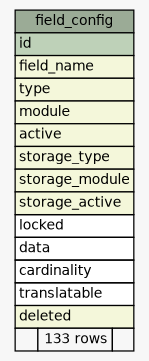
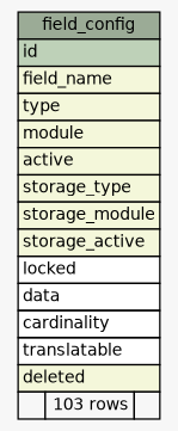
  digraph {
    bgcolor="#f7f7f7"
    fontname=Helvetica
    fontsize=11
    nodesep=0.18
    rankdir=RL
    ranksep=0.46
-   n1 [fontname=Helvetica fontsize=11 label=<     <TABLE BORDER="0" CELLBORDER="1" CELLSPACING="0" BGCOLOR="#ffffff">       <TR><TD COLSPAN="3" BGCOLOR="#9bab96" ALIGN="CENTER">field_config</TD></TR>       <TR><TD PORT="id" COLSPAN="3" BGCOLOR="#bed1b8" ALIGN="LEFT">id</TD></TR>       <TR><TD PORT="field_name" COLSPAN="3" BGCOLOR="#f4f7da" ALIGN="LEFT">field_name</TD></TR>       <TR><TD PORT="type" COLSPAN="3" BGCOLOR="#f4f7da" ALIGN="LEFT">type</TD></TR>       <TR><TD PORT="module" COLSPAN="3" BGCOLOR="#f4f7da" ALIGN="LEFT">module</TD></TR>       <TR><TD PORT="active" COLSPAN="3" BGCOLOR="#f4f7da" ALIGN="LEFT">active</TD></TR>       <TR><TD PORT="storage_type" COLSPAN="3" BGCOLOR="#f4f7da" ALIGN="LEFT">storage_type</TD></TR>       <TR><TD PORT="storage_module" COLSPAN="3" BGCOLOR="#f4f7da" ALIGN="LEFT">storage_module</TD></TR>       <TR><TD PORT="storage_active" COLSPAN="3" BGCOLOR="#f4f7da" ALIGN="LEFT">storage_active</TD></TR>       <TR><TD PORT="locked" COLSPAN="3" ALIGN="LEFT">locked</TD></TR>       <TR><TD PORT="data" COLSPAN="3" ALIGN="LEFT">data</TD></TR>       <TR><TD PORT="cardinality" COLSPAN="3" ALIGN="LEFT">cardinality</TD></TR>       <TR><TD PORT="translatable" COLSPAN="3" ALIGN="LEFT">translatable</TD></TR>       <TR><TD PORT="deleted" COLSPAN="3" BGCOLOR="#f4f7da" ALIGN="LEFT">deleted</TD></TR>       <TR><TD ALIGN="LEFT" BGCOLOR="#f7f7f7">  </TD><TD ALIGN="RIGHT" BGCOLOR="#f7f7f7">133 rows</TD><TD ALIGN="RIGHT" BGCOLOR="#f7f7f7">  </TD></TR>     </TABLE>> shape=plaintext]
+   n1 [fontname=Helvetica fontsize=11 label=<     <TABLE BORDER="0" CELLBORDER="1" CELLSPACING="0" BGCOLOR="#ffffff">       <TR><TD COLSPAN="3" BGCOLOR="#9bab96" ALIGN="CENTER">field_config</TD></TR>       <TR><TD PORT="id" COLSPAN="3" BGCOLOR="#bed1b8" ALIGN="LEFT">id</TD></TR>       <TR><TD PORT="field_name" COLSPAN="3" BGCOLOR="#f4f7da" ALIGN="LEFT">field_name</TD></TR>       <TR><TD PORT="type" COLSPAN="3" BGCOLOR="#f4f7da" ALIGN="LEFT">type</TD></TR>       <TR><TD PORT="module" COLSPAN="3" BGCOLOR="#f4f7da" ALIGN="LEFT">module</TD></TR>       <TR><TD PORT="active" COLSPAN="3" BGCOLOR="#f4f7da" ALIGN="LEFT">active</TD></TR>       <TR><TD PORT="storage_type" COLSPAN="3" BGCOLOR="#f4f7da" ALIGN="LEFT">storage_type</TD></TR>       <TR><TD PORT="storage_module" COLSPAN="3" BGCOLOR="#f4f7da" ALIGN="LEFT">storage_module</TD></TR>       <TR><TD PORT="storage_active" COLSPAN="3" BGCOLOR="#f4f7da" ALIGN="LEFT">storage_active</TD></TR>       <TR><TD PORT="locked" COLSPAN="3" ALIGN="LEFT">locked</TD></TR>       <TR><TD PORT="data" COLSPAN="3" ALIGN="LEFT">data</TD></TR>       <TR><TD PORT="cardinality" COLSPAN="3" ALIGN="LEFT">cardinality</TD></TR>       <TR><TD PORT="translatable" COLSPAN="3" ALIGN="LEFT">translatable</TD></TR>       <TR><TD PORT="deleted" COLSPAN="3" BGCOLOR="#f4f7da" ALIGN="LEFT">deleted</TD></TR>       <TR><TD ALIGN="LEFT" BGCOLOR="#f7f7f7">  </TD><TD ALIGN="RIGHT" BGCOLOR="#f7f7f7">103 rows</TD><TD ALIGN="RIGHT" BGCOLOR="#f7f7f7">  </TD></TR>     </TABLE>> shape=plaintext]
  }
